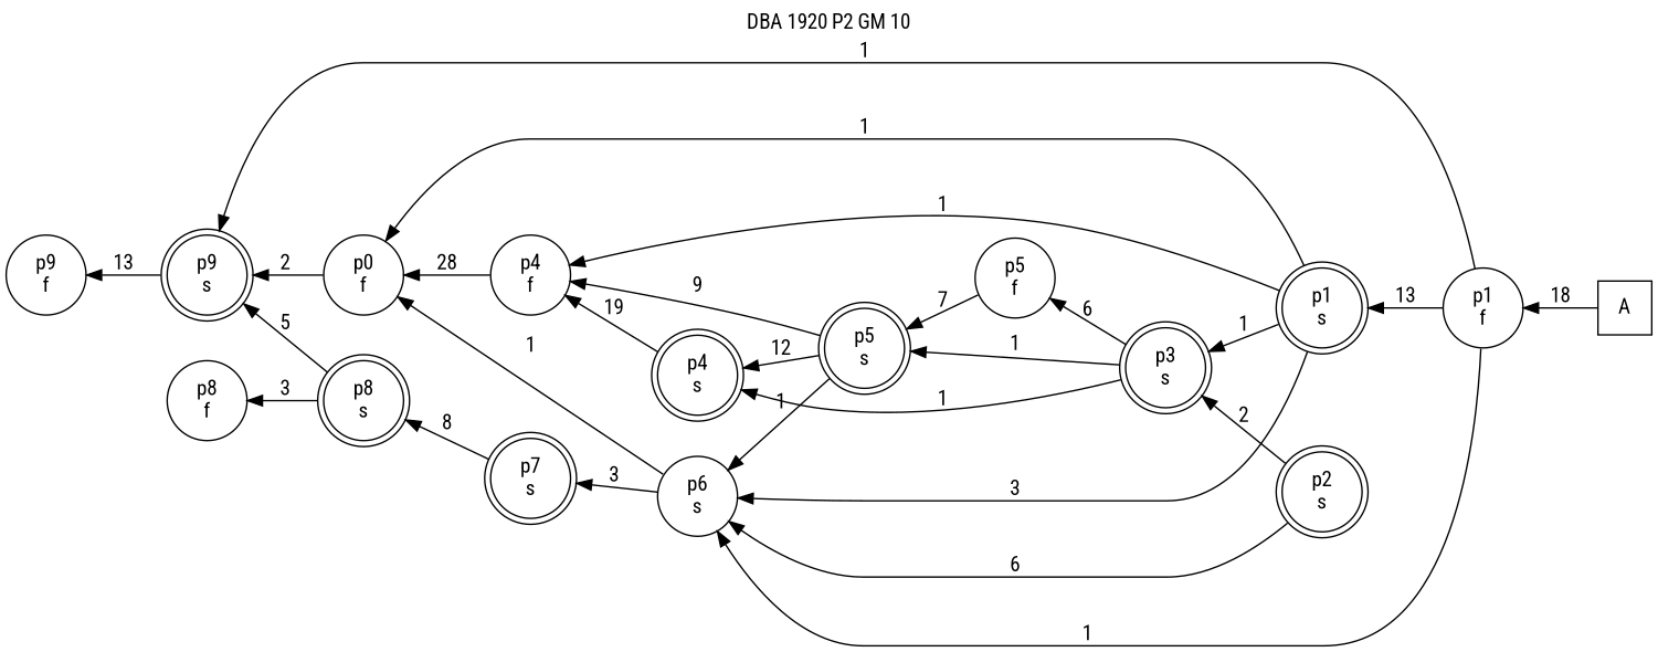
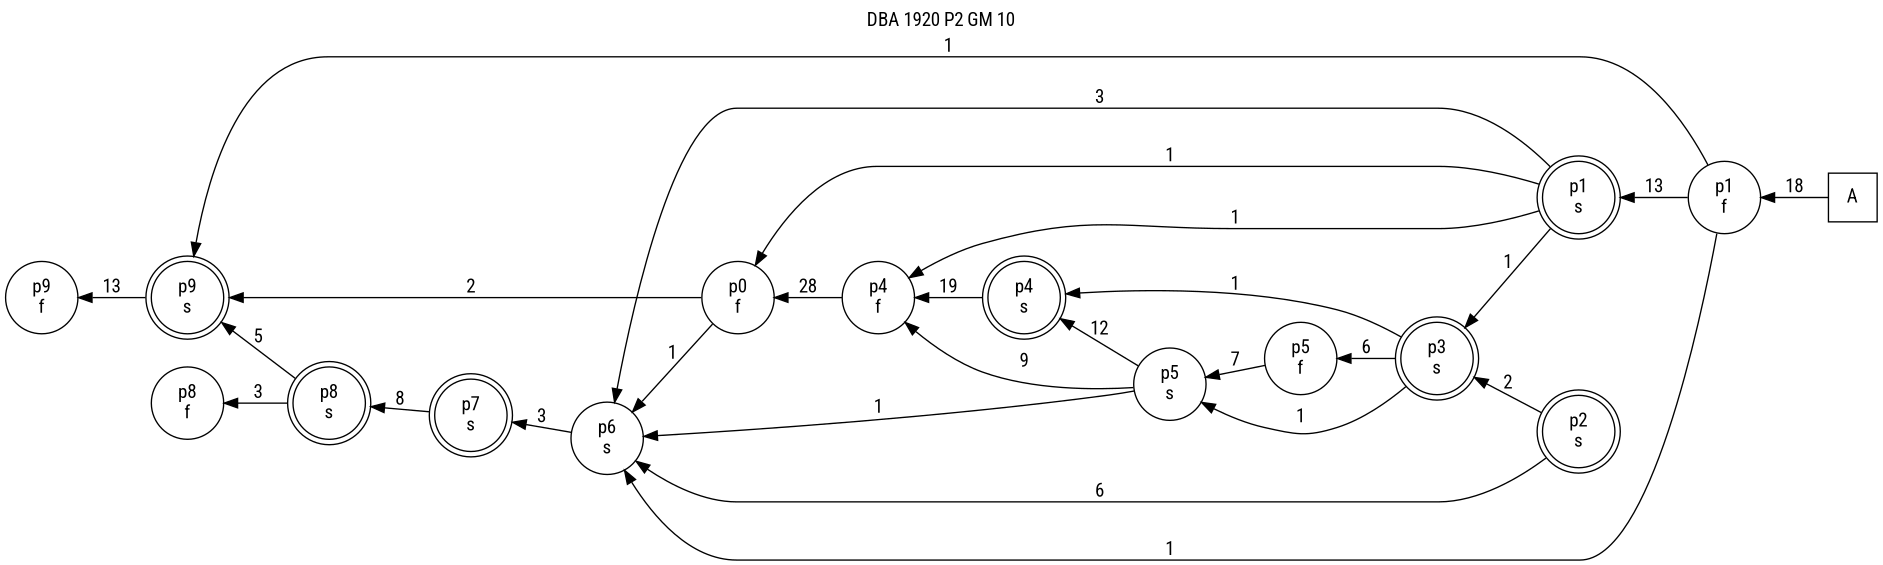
  digraph {
    fontname="Roboto Condensed"
    label=" DBA 1920 P2 GM 10 "
    labelloc=tl
    rankdir=RL
    node [fontname="Roboto Condensed" shape=doublecircle]
    edge [fontname="Roboto Condensed"]
    n1 [label=A shape=square]
    n2 [label="p1\nf" shape=circle]
    n3 [label="p1\ns"]
    n4 [label="p6\ns" shape=circle]
    n5 [label="p9\ns"]
    n6 [label="p3\ns"]
    n7 [label="p4\nf" shape=circle]
    n8 [label="p0\nf" shape=circle]
    n9 [label="p7\ns"]
    n10 [label="p9\nf" shape=circle]
    n11 [label="p2\ns"]
    n12 [label="p5\nf" shape=circle]
-   n13 [label="p5\ns"]
+   n13 [label="p5\ns" shape=circle]
    n14 [label="p4\ns"]
    n15 [label="p8\ns"]
    n16 [label="p8\nf" shape=circle]
    n1 -> n2 [label=18]
    n2 -> n3 [label=13]
    n2 -> n4 [label=1]
    n2 -> n5 [label=1]
    n3 -> n4 [label=3]
    n3 -> n6 [label=1]
    n3 -> n7 [label=1]
    n3 -> n8 [label=1]
-   n4 -> n8 [label=1]
+   n8 -> n4 [label=1]
    n4 -> n9 [label=3]
    n5 -> n10 [label=13]
    n6 -> n12 [label=6]
    n6 -> n13 [label=1]
    n6 -> n14 [label=1]
    n7 -> n8 [label=28]
    n8 -> n5 [label=2]
    n9 -> n15 [label=8]
    n11 -> n4 [label=6]
    n11 -> n6 [label=2]
    n12 -> n13 [label=7]
    n13 -> n4 [label=1]
    n13 -> n7 [label=9]
    n13 -> n14 [label=12]
    n14 -> n7 [label=19]
    n15 -> n5 [label=5]
    n15 -> n16 [label=3]
  }
